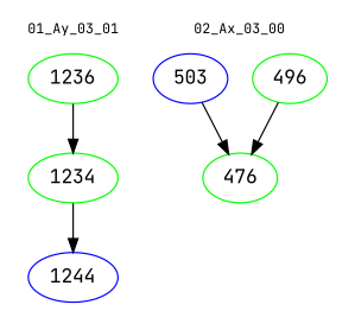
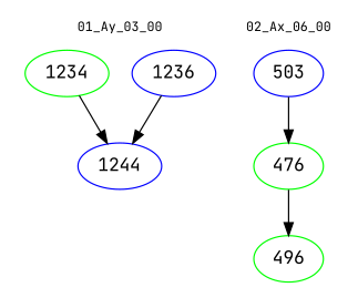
  digraph {
    fontname="JetBrains Mono"
    node [color=blue fontname="JetBrains Mono"]
    edge [color=black fontname="JetBrains Mono"]
-   n1 [color=green label=1236]
+   n1 [label=1236]
    n2 [color=green label=1234]
    n3 [label=1244]
    n4 [color=green label=496]
    n5 [color=green label=476]
    n6 [label=503]
    subgraph cluster_1 {
      color=white
      fontsize=10
-     label="01_Ay_03_01"
+     label="01_Ay_03_00"
      n1
      n2
      n3
    }
    subgraph cluster_2 {
      color=white
      fontsize=10
-     label="02_Ax_03_00"
+     label="02_Ax_06_00"
      n4
      n5
      n6
    }
-   n1 -> n2
+   n1 -> n3
    n2 -> n3
-   n4 -> n5
+   n5 -> n4
    n6 -> n5
  }
